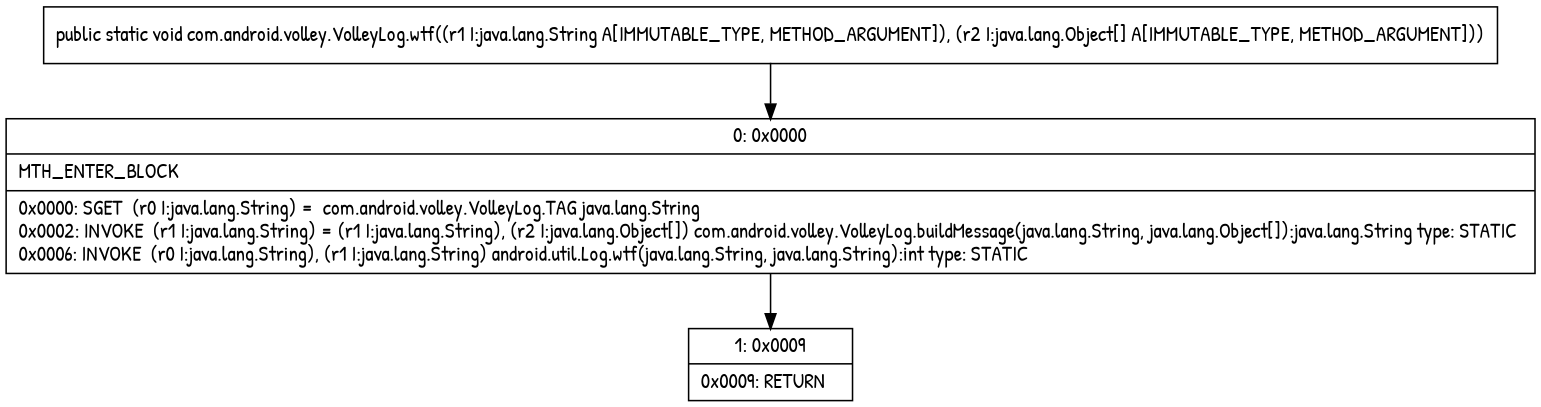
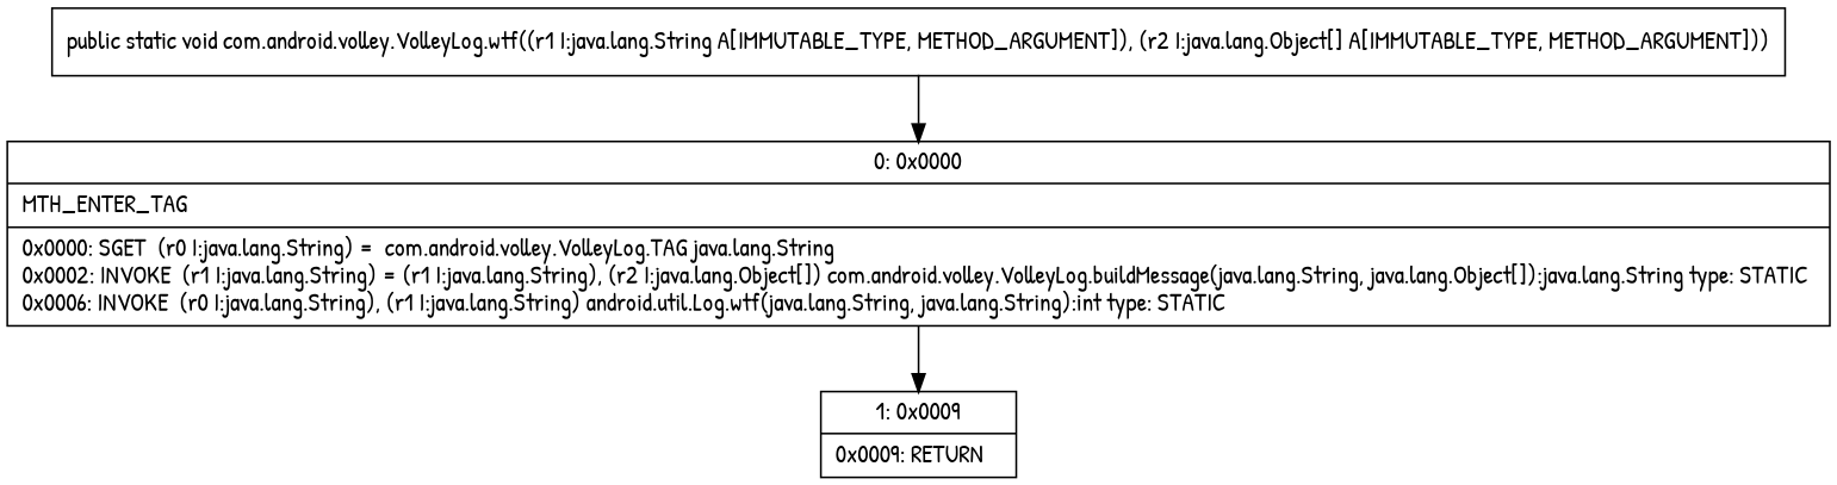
  digraph {
    fontname="Patrick Hand"
    node [shape=record fontname="Patrick Hand"]
    edge [fontname="Patrick Hand"]
-   n1 [label="{0\:\ 0x0000|MTH_ENTER_BLOCK\l|0x0000: SGET  (r0 I:java.lang.String) =  com.android.volley.VolleyLog.TAG java.lang.String \l0x0002: INVOKE  (r1 I:java.lang.String) = (r1 I:java.lang.String), (r2 I:java.lang.Object[]) com.android.volley.VolleyLog.buildMessage(java.lang.String, java.lang.Object[]):java.lang.String type: STATIC \l0x0006: INVOKE  (r0 I:java.lang.String), (r1 I:java.lang.String) android.util.Log.wtf(java.lang.String, java.lang.String):int type: STATIC \l}"]
+   n1 [label="{0\:\ 0x0000|MTH_ENTER_TAG\l|0x0000: SGET  (r0 I:java.lang.String) =  com.android.volley.VolleyLog.TAG java.lang.String \l0x0002: INVOKE  (r1 I:java.lang.String) = (r1 I:java.lang.String), (r2 I:java.lang.Object[]) com.android.volley.VolleyLog.buildMessage(java.lang.String, java.lang.Object[]):java.lang.String type: STATIC \l0x0006: INVOKE  (r0 I:java.lang.String), (r1 I:java.lang.String) android.util.Log.wtf(java.lang.String, java.lang.String):int type: STATIC \l}"]
    n2 [label="{1\:\ 0x0009|0x0009: RETURN   \l}"]
    n3 [label="{public static void com.android.volley.VolleyLog.wtf((r1 I:java.lang.String A[IMMUTABLE_TYPE, METHOD_ARGUMENT]), (r2 I:java.lang.Object[] A[IMMUTABLE_TYPE, METHOD_ARGUMENT])) }"]
    n1 -> n2
    n3 -> n1
  }
